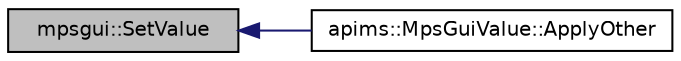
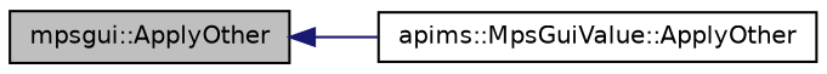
  digraph {
    rankdir=LR
    node [color=black fontname=Helvetica fontsize=10 shape=record style=filled]
-   n1 [fillcolor=grey75 fontcolor=black height=0.2 label="mpsgui::SetValue" width=0.4]
+   n1 [fillcolor=grey75 fontcolor=black height=0.2 label="mpsgui::ApplyOther" width=0.4]
    n2 [fillcolor=white height=0.2 label="apims::MpsGuiValue::ApplyOther" width=0.4]
    n1 -> n2 [color=midnightblue dir=back fontname=Helvetica fontsize=10 labelfontname=Helvetica labelfontsize=10 style=solid]
  }
